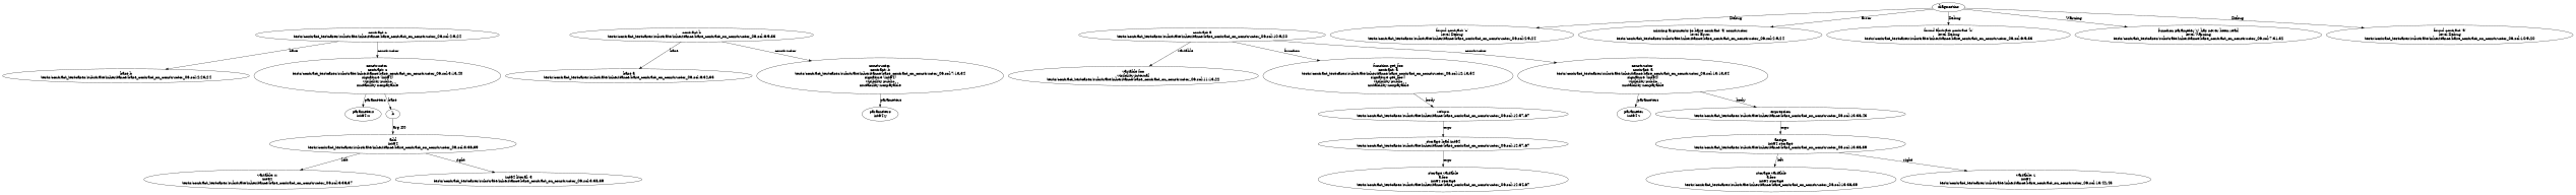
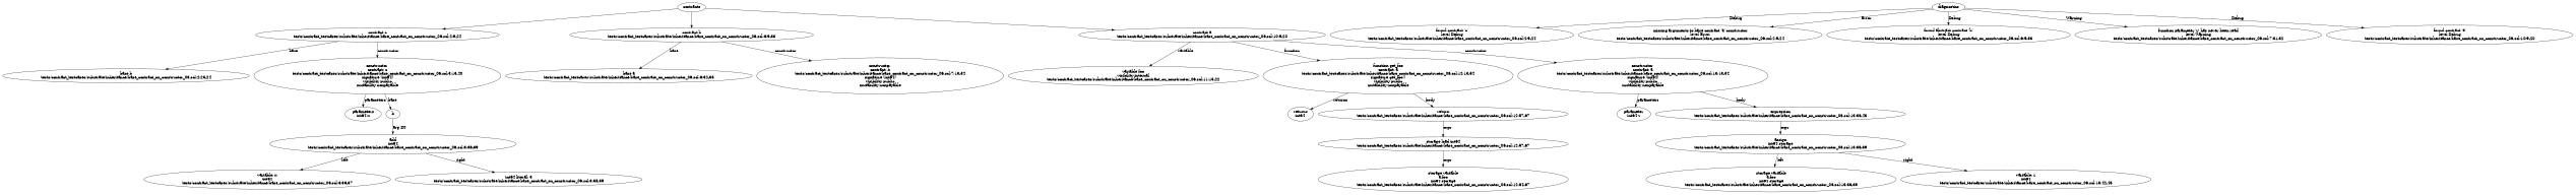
  strict digraph {
    n1 [label="contract c\ntests/contract_testcases/substrate/inheritance/base_contract_on_constructor_06.sol:2:9-24"]
    n2 [label="base b\ntests/contract_testcases/substrate/inheritance/base_contract_on_constructor_06.sol:2:23-24"]
    n3 [label="constructor \ncontract: c\ntests/contract_testcases/substrate/inheritance/base_contract_on_constructor_06.sol:3:13-40\nsignature (int64)\nvisibility public\nmutability nonpayable"]
    n4 [label="parameters\nint64 x"]
    n5 [label=b]
    n6 [label="add\nint64\ntests/contract_testcases/substrate/inheritance/base_contract_on_constructor_06.sol:3:36-39"]
    n7 [label="variable: x\nint64\ntests/contract_testcases/substrate/inheritance/base_contract_on_constructor_06.sol:3:36-37"]
    n8 [label="int64 literal: 3\ntests/contract_testcases/substrate/inheritance/base_contract_on_constructor_06.sol:3:38-39"]
    n9 [label="contract b\ntests/contract_testcases/substrate/inheritance/base_contract_on_constructor_06.sol:6:9-33"]
    n10 [label="base a\ntests/contract_testcases/substrate/inheritance/base_contract_on_constructor_06.sol:6:32-33"]
    n11 [label="constructor \ncontract: b\ntests/contract_testcases/substrate/inheritance/base_contract_on_constructor_06.sol:7:13-34\nsignature (int64)\nvisibility public\nmutability nonpayable"]
-   n12 [label="parameters\nint64 y"]
    n13 [label="contract a\ntests/contract_testcases/substrate/inheritance/base_contract_on_constructor_06.sol:10:9-20"]
    n14 [label="variable foo\nvisibility internal\ntests/contract_testcases/substrate/inheritance/base_contract_on_constructor_06.sol:11:13-22"]
    n15 [label="function get_foo\ncontract: a\ntests/contract_testcases/substrate/inheritance/base_contract_on_constructor_06.sol:12:13-54\nsignature get_foo()\nvisibility public\nmutability nonpayable"]
    n16 [label="constructor \ncontract: a\ntests/contract_testcases/substrate/inheritance/base_contract_on_constructor_06.sol:13:13-34\nsignature (int64)\nvisibility public\nmutability nonpayable"]
+   n17 [label="returns\nint64 "]
    n18 [label="return\ntests/contract_testcases/substrate/inheritance/base_contract_on_constructor_06.sol:12:57-67"]
    n19 [label="parameter\nint64 z"]
    n20 [label="expression\ntests/contract_testcases/substrate/inheritance/base_contract_on_constructor_06.sol:13:36-43"]
    n21 [label="storage load int64\ntests/contract_testcases/substrate/inheritance/base_contract_on_constructor_06.sol:12:57-67"]
    n22 [label="storage variable\na.foo\nint64 storage\ntests/contract_testcases/substrate/inheritance/base_contract_on_constructor_06.sol:12:64-67"]
    n23 [label="assign\nint64 storage\ntests/contract_testcases/substrate/inheritance/base_contract_on_constructor_06.sol:13:36-39"]
    n24 [label="storage variable\na.foo\nint64 storage\ntests/contract_testcases/substrate/inheritance/base_contract_on_constructor_06.sol:13:36-39"]
    n25 [label="variable: z\nint64\ntests/contract_testcases/substrate/inheritance/base_contract_on_constructor_06.sol:13:42-43"]
    n26 [label="found contract 'c'\nlevel Debug\ntests/contract_testcases/substrate/inheritance/base_contract_on_constructor_06.sol:2:9-24"]
    n27 [label="missing arguments to base contract 'a' constructor\nlevel Error\ntests/contract_testcases/substrate/inheritance/base_contract_on_constructor_06.sol:2:9-24"]
    n28 [label="found abstract contract 'b'\nlevel Debug\ntests/contract_testcases/substrate/inheritance/base_contract_on_constructor_06.sol:6:9-33"]
    n29 [label="function parameter 'y' has never been read\nlevel Warning\ntests/contract_testcases/substrate/inheritance/base_contract_on_constructor_06.sol:7:31-32"]
    n30 [label="found contract 'a'\nlevel Debug\ntests/contract_testcases/substrate/inheritance/base_contract_on_constructor_06.sol:10:9-20"]
+   contracts
    diagnostics
    n1 -> n2 [label=base]
    n1 -> n3 [label=constructor]
    n3 -> n4 [label=parameters]
    n3 -> n5 [label=base]
    n5 -> n6 [label="arg #0"]
    n6 -> n7 [label=left]
    n6 -> n8 [label=right]
    n9 -> n10 [label=base]
    n9 -> n11 [label=constructor]
-   n11 -> n12 [label=parameters]
    n13 -> n14 [label=variable]
    n13 -> n15 [label=function]
    n13 -> n16 [label=constructor]
+   n15 -> n17 [label=returns]
    n15 -> n18 [label=body]
    n16 -> n19 [label=parameters]
    n16 -> n20 [label=body]
    n18 -> n21 [label=expr]
    n20 -> n23 [label=expr]
    n21 -> n22 [label=expr]
    n23 -> n24 [label=left]
    n23 -> n25 [label=right]
+   contracts -> n1
+   contracts -> n9
+   contracts -> n13
    diagnostics -> n26 [label=Debug]
    diagnostics -> n27 [label=Error]
    diagnostics -> n28 [label=Debug]
    diagnostics -> n29 [label=Warning]
    diagnostics -> n30 [label=Debug]
  }
